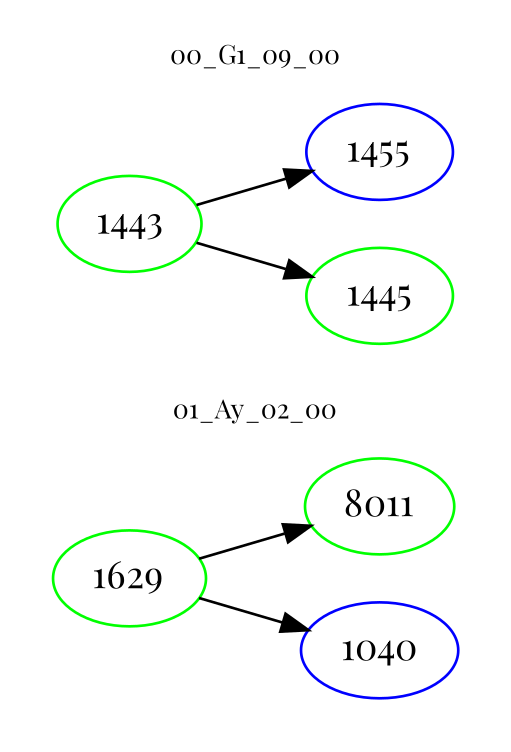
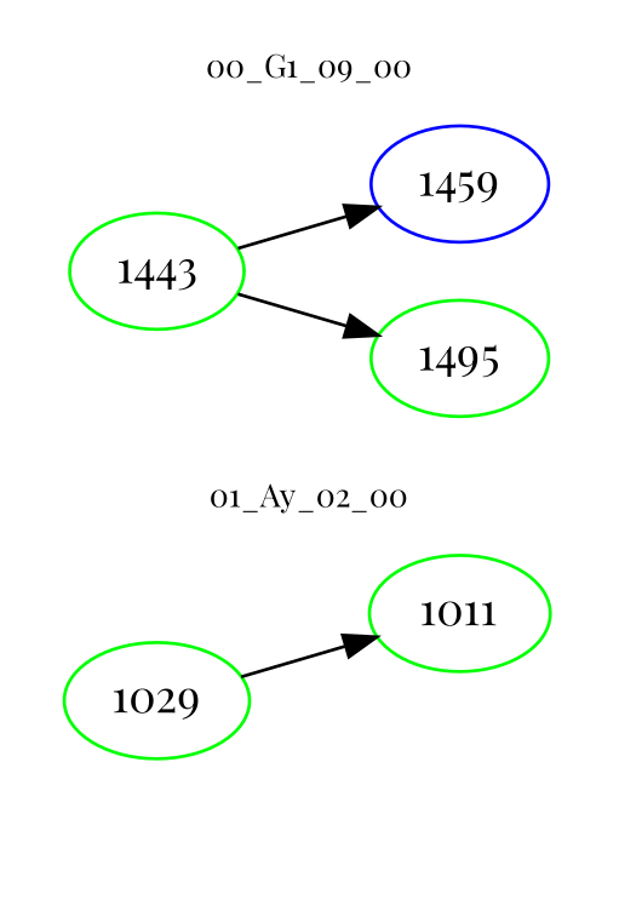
  digraph {
    fontname="Playfair Display"
    rankdir=LR
    node [color=green fontname="Playfair Display"]
    edge [color=black fontname="Playfair Display"]
-   n1 [label=1629]
-   n2 [color=blue label=1040]
-   n3 [label=8011]
+   n1 [label=1029]
+   n3 [label=1011]
    n4 [label=1443]
-   n5 [label=1445]
-   n6 [color=blue label=1455]
+   n5 [label=1495]
+   n6 [color=blue label=1459]
    subgraph cluster_1 {
      color=white
      fontsize=10
      label="01_Ay_02_00"
      n1
-     n2
      n3
    }
    subgraph cluster_2 {
      color=white
      fontsize=10
      label="00_G1_09_00"
      n4
      n5
      n6
    }
-   n1 -> n2
    n1 -> n3
    n4 -> n5
    n4 -> n6
  }
